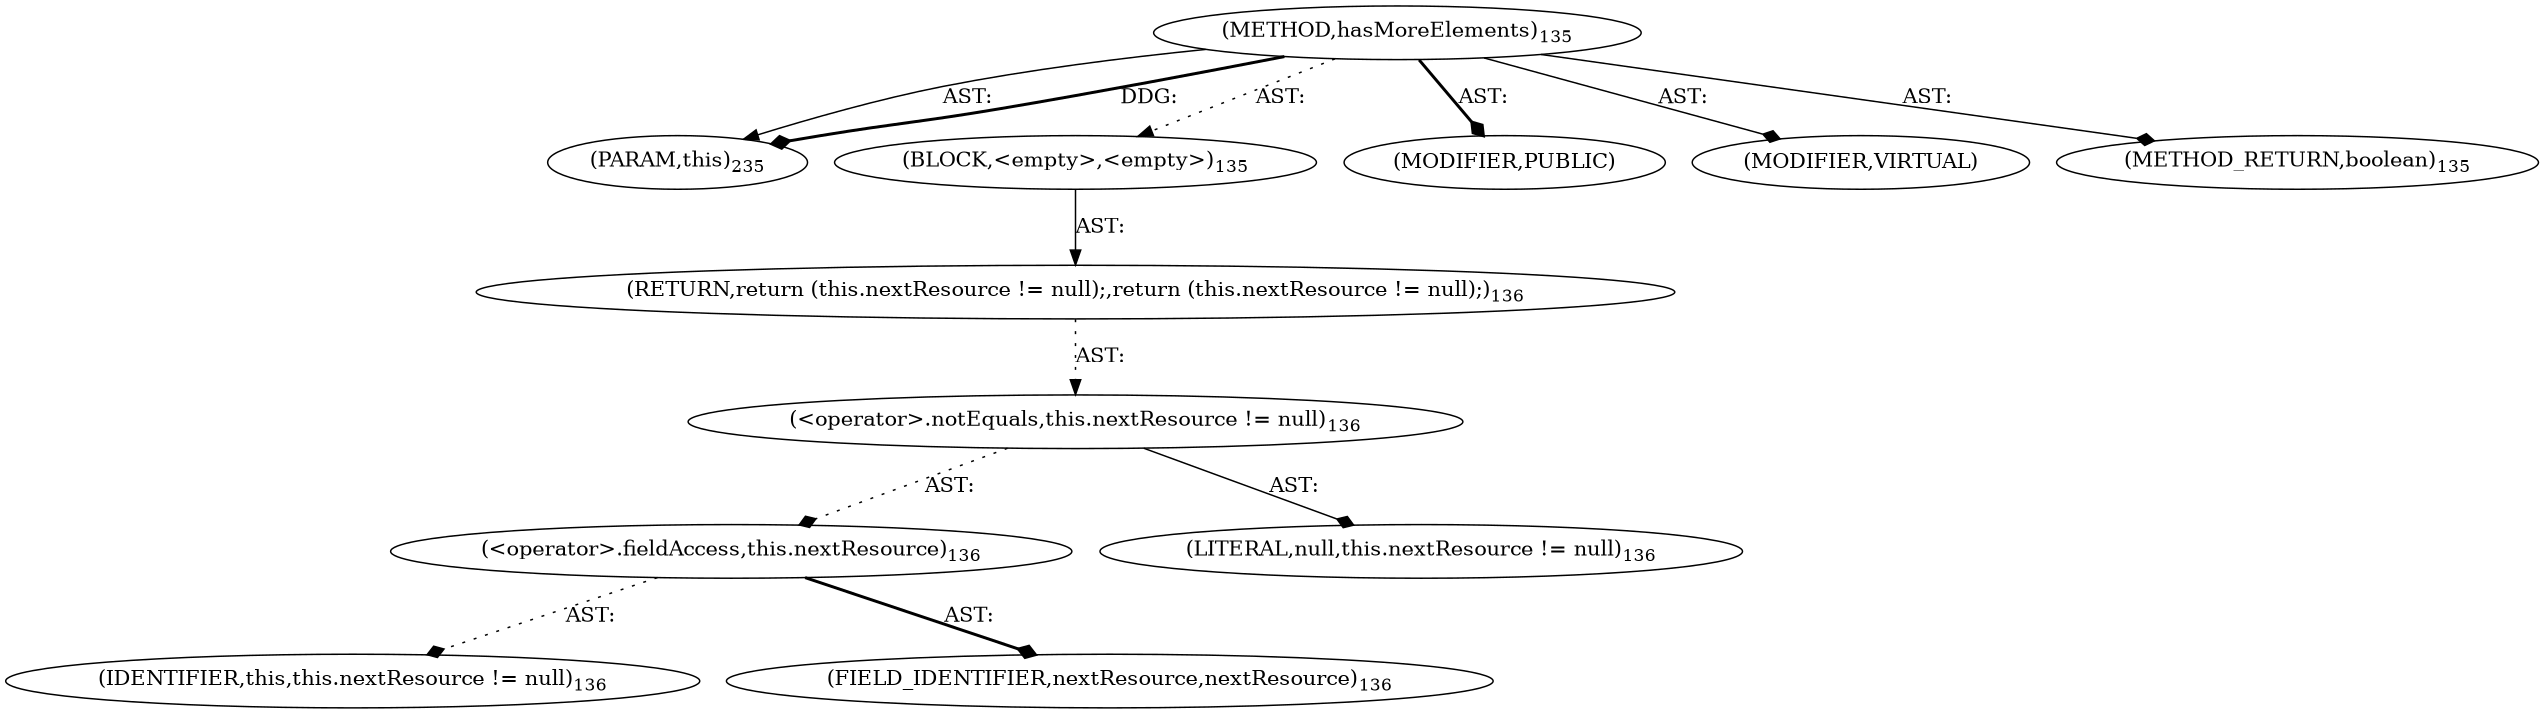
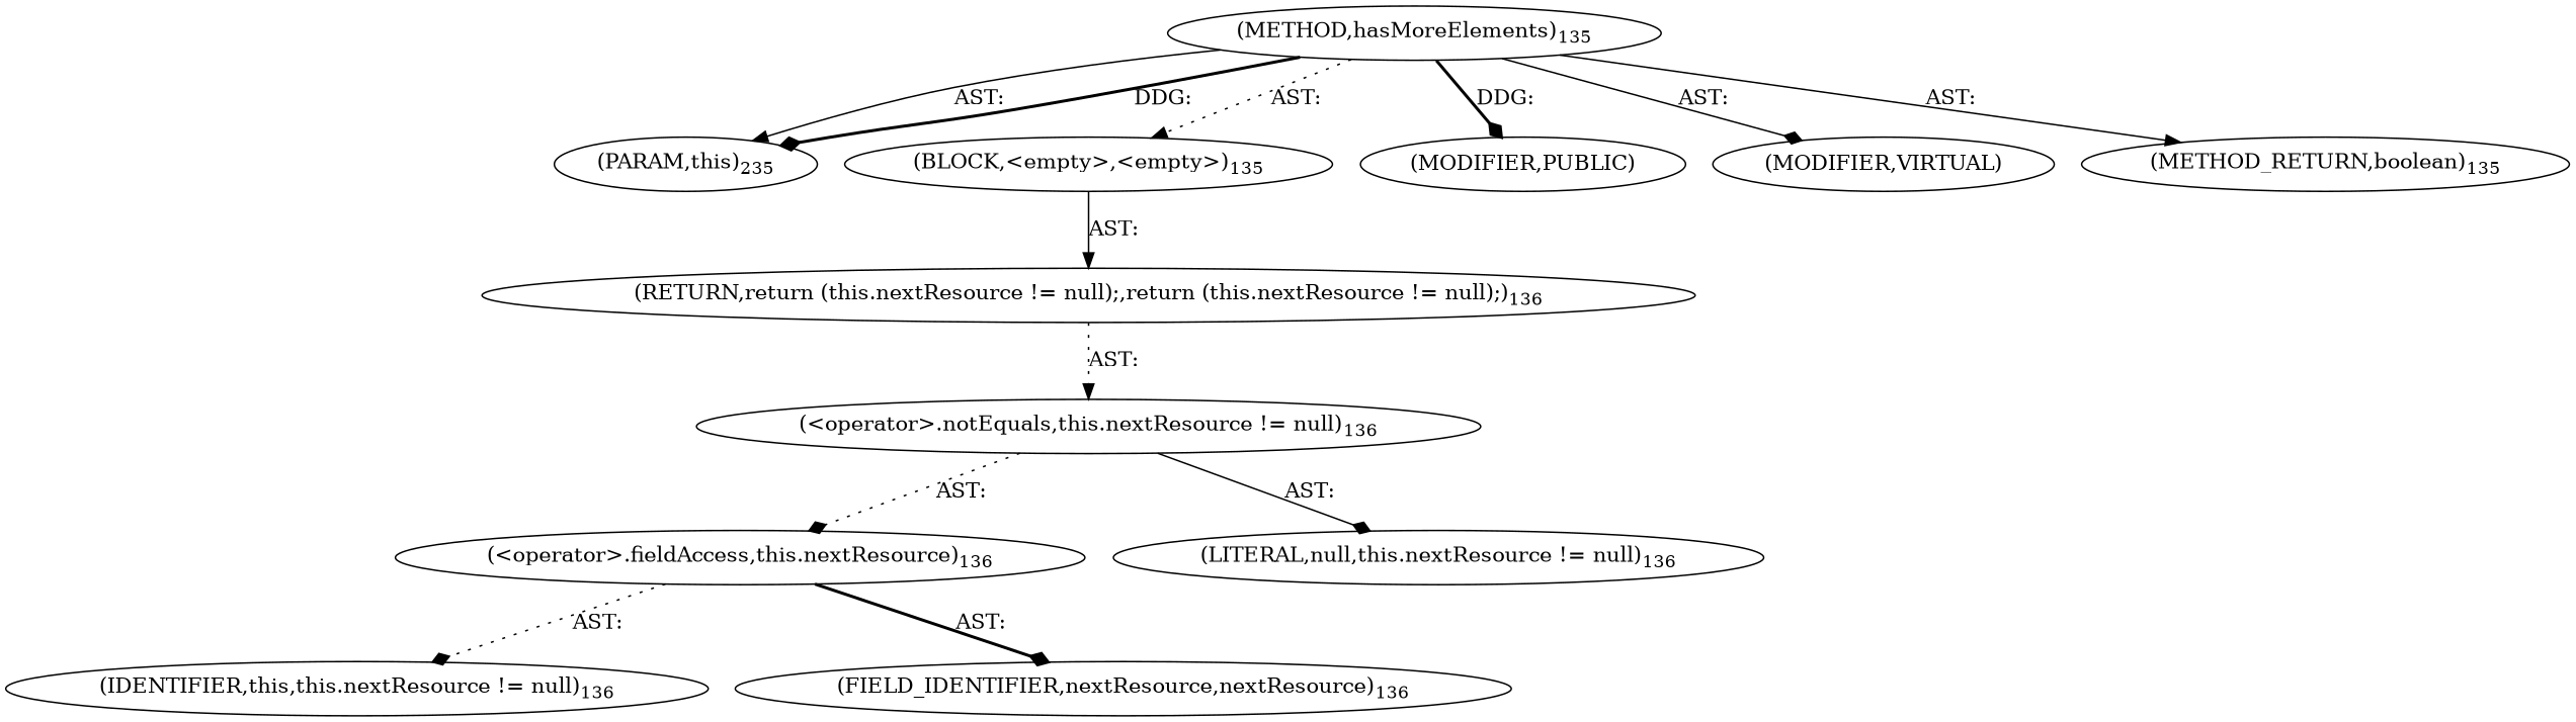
  digraph {
    edge [arrowhead=diamond style=solid]
    n1 [label=<(METHOD,hasMoreElements)<SUB>135</SUB>>]
    n2 [label=<(PARAM,this)<SUB>235</SUB>>]
    n3 [label=<(BLOCK,&lt;empty&gt;,&lt;empty&gt;)<SUB>135</SUB>>]
    n4 [label=<(MODIFIER,PUBLIC)>]
    n5 [label=<(MODIFIER,VIRTUAL)>]
    n6 [label=<(METHOD_RETURN,boolean)<SUB>135</SUB>>]
    n7 [label=<(RETURN,return (this.nextResource != null);,return (this.nextResource != null);)<SUB>136</SUB>>]
    n8 [label=<(&lt;operator&gt;.notEquals,this.nextResource != null)<SUB>136</SUB>>]
    n9 [label=<(&lt;operator&gt;.fieldAccess,this.nextResource)<SUB>136</SUB>>]
    n10 [label=<(LITERAL,null,this.nextResource != null)<SUB>136</SUB>>]
    n11 [label=<(IDENTIFIER,this,this.nextResource != null)<SUB>136</SUB>>]
    n12 [label=<(FIELD_IDENTIFIER,nextResource,nextResource)<SUB>136</SUB>>]
    n1 -> n2 [arrowhead=normal label="AST: "]
    n1 -> n2 [label="DDG: " style=bold]
    n1 -> n3 [arrowhead=normal label="AST: " style=dotted]
-   n1 -> n4 [label="AST: " style=bold]
+   n1 -> n4 [label="DDG: " style=bold]
    n1 -> n5 [label="AST: "]
-   n1 -> n6 [label="AST: "]
+   n1 -> n6 [arrowhead=normal label="AST: "]
    n3 -> n7 [arrowhead=normal label="AST: "]
    n7 -> n8 [arrowhead=normal label="AST: " style=dotted]
    n8 -> n9 [label="AST: " style=dotted]
    n8 -> n10 [label="AST: "]
    n9 -> n11 [label="AST: " style=dotted]
    n9 -> n12 [label="AST: " style=bold]
  }
